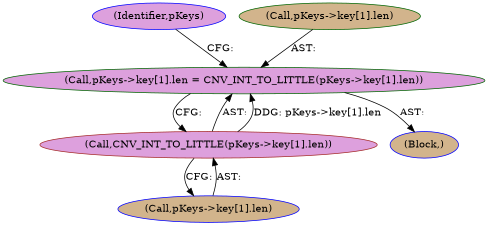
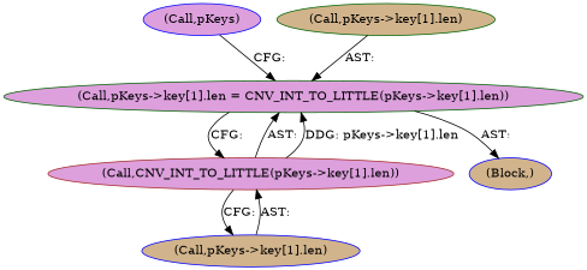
  digraph {
    node [color=blue fillcolor=plum style=filled]
    n1 [color=darkgreen label="(Call,pKeys->key[1].len = CNV_INT_TO_LITTLE(pKeys->key[1].len))"]
    n2 [color=brown label="(Call,CNV_INT_TO_LITTLE(pKeys->key[1].len))"]
    n3 [fillcolor=tan label="(Block,)"]
    n4 [fillcolor=tan label="(Call,pKeys->key[1].len)"]
-   n5 [label="(Identifier,pKeys)"]
+   n5 [label="(Call,pKeys)"]
    n6 [color=darkgreen fillcolor=tan label="(Call,pKeys->key[1].len)"]
    n1 -> n2 [label="CFG: "]
    n1 -> n3 [label="AST: "]
    n2 -> n1 [label="AST: "]
    n2 -> n1 [label="DDG: pKeys->key[1].len"]
    n2 -> n4 [label="CFG: "]
    n4 -> n2 [label="AST: "]
    n5 -> n1 [label="CFG: "]
    n6 -> n1 [label="AST: "]
  }
